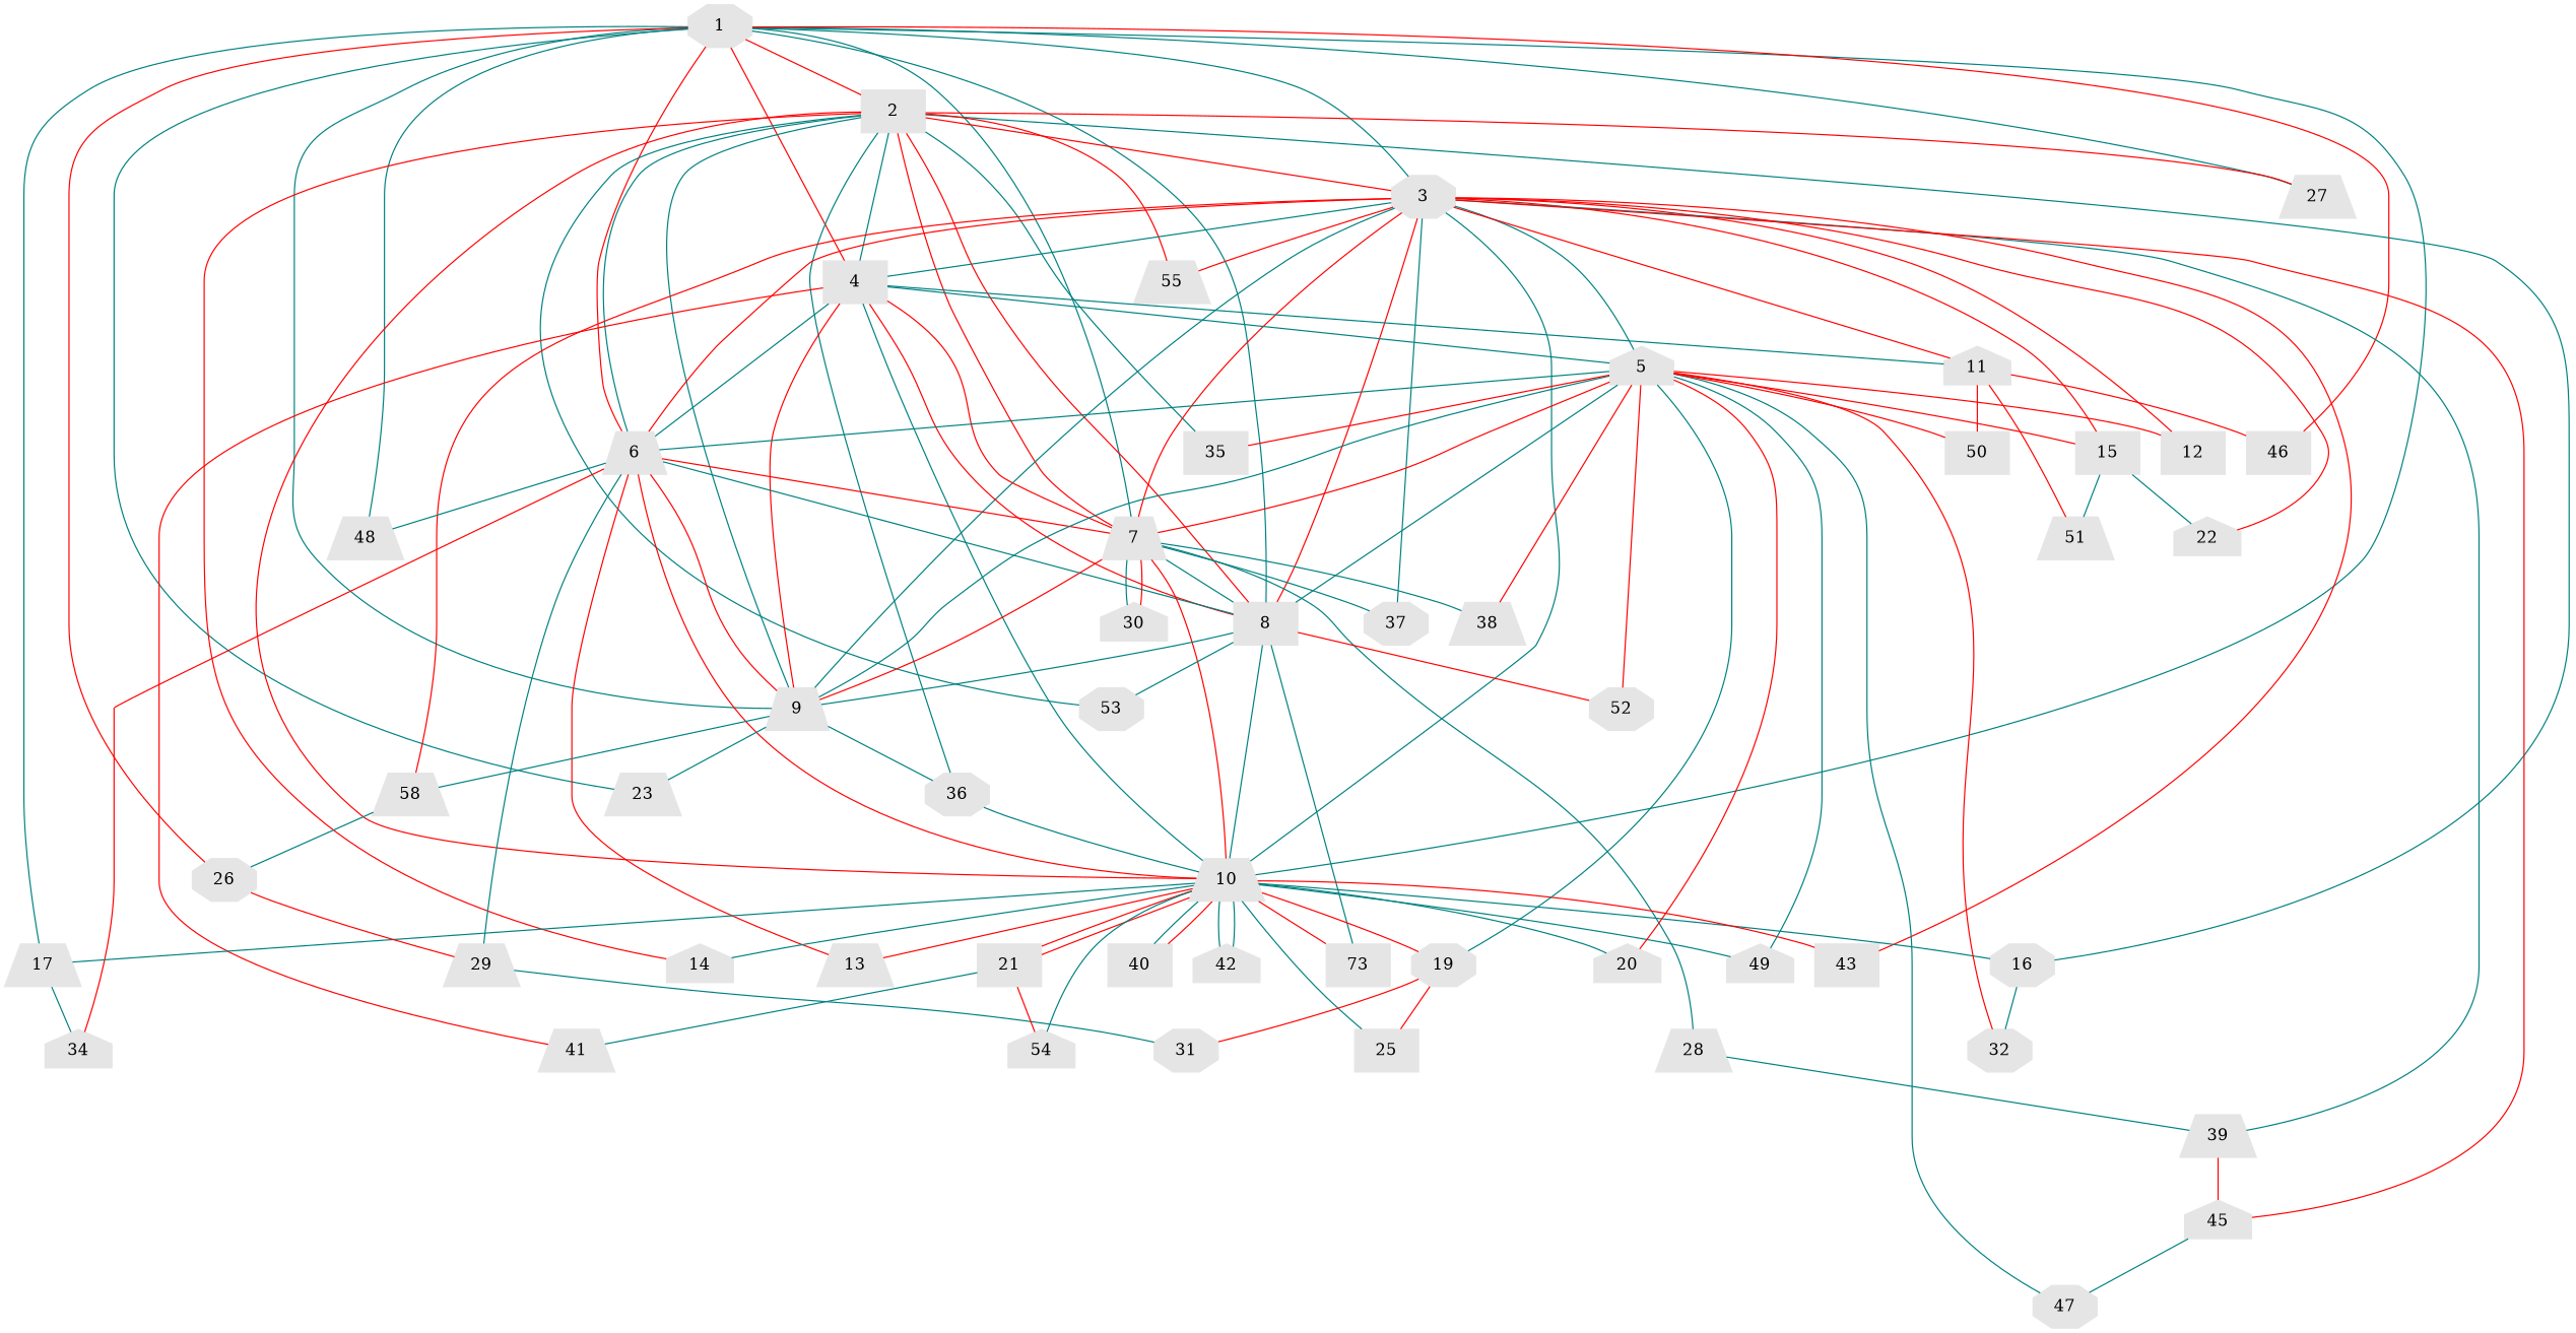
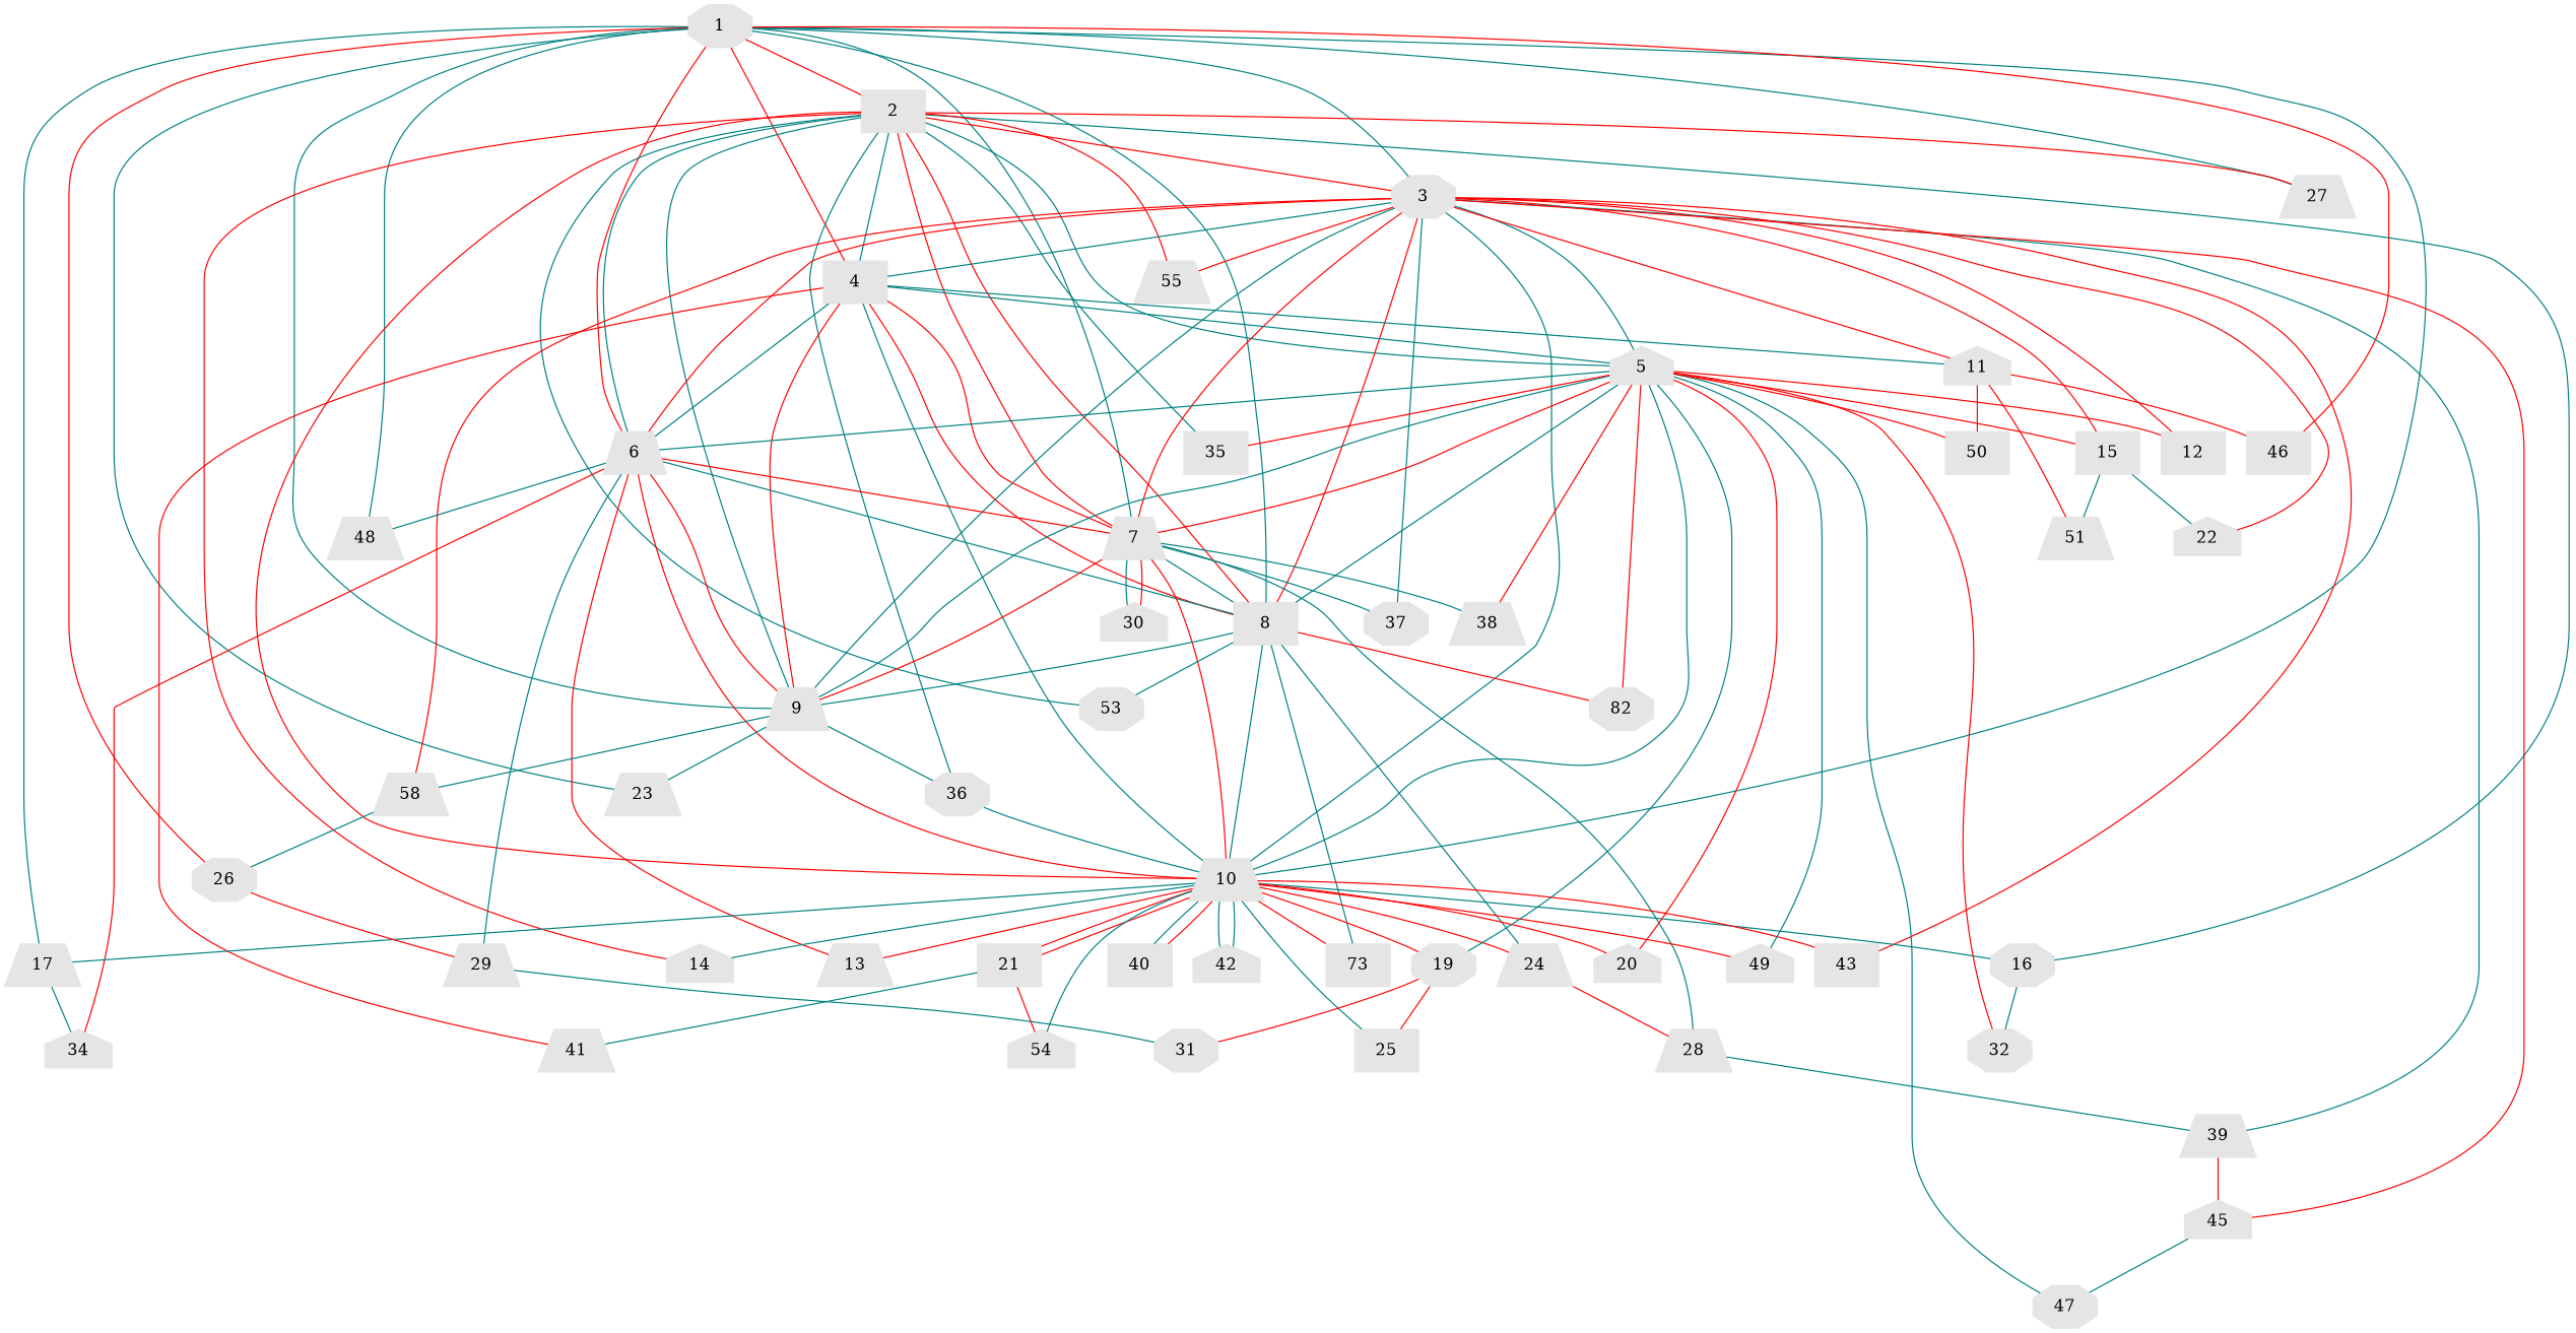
  graph {
    node [color=gray90 shape=trapezium style=filled]
    edge [color=teal]
    1 [shape=octagon]
    2 [shape=box]
    3 [shape=octagon]
    4 [shape=box]
    6
    7
    8 [shape=box]
    9
    10
    17
    23
    26 [shape=octagon]
    27
    46 [shape=box]
    48
    5 [shape=house]
    14 [shape=house]
    16 [shape=octagon]
    35 [shape=box]
    36 [shape=octagon]
    53 [shape=octagon]
    55
    11 [shape=house]
    12 [shape=box]
    15 [shape=box]
    n26 [label=58]
    37 [shape=octagon]
    39
    43 [shape=box]
    45 [shape=house]
    22 [shape=house]
    41
    19 [shape=octagon]
    20 [shape=house]
    32 [shape=octagon]
    38
    47 [shape=octagon]
    49 [shape=house]
    50 [shape=box]
-   52 [shape=octagon]
+   52 [shape=octagon label=82]
    13
    29
    34 [shape=house]
    28
    30 [shape=house]
+   24
    n47 [label=73 shape=box]
    21 [shape=box]
    25 [shape=box]
    40 [shape=box]
    42 [shape=house]
    54 [shape=house]
    51
    31 [shape=octagon]
    1 -- 2 [color=red]
    1 -- 3
    1 -- 4 [color=red]
    1 -- 6 [color=red]
    1 -- 7
    1 -- 8
    1 -- 9
    1 -- 10
    1 -- 17
    1 -- 23
    1 -- 26 [color=red]
    1 -- 27
    1 -- 46 [color=red]
    1 -- 48
    2 -- 3 [color=red]
    2 -- 4
    2 -- 6
    2 -- 7 [color=red]
    2 -- 8 [color=red]
    2 -- 9
    2 -- 10 [color=red]
    2 -- 27 [color=red]
+   2 -- 5
    2 -- 14 [color=red]
    2 -- 16
    2 -- 35
    2 -- 36
    2 -- 53
    2 -- 55 [color=red]
    3 -- 4
    3 -- 6 [color=red]
    3 -- 7 [color=red]
    3 -- 8 [color=red]
    3 -- 9
    3 -- 10
    3 -- 5
    3 -- 55 [color=red]
    3 -- 11 [color=red]
    3 -- 12 [color=red]
    3 -- 15 [color=red]
    3 -- n26 [color=red]
    3 -- 37
    3 -- 39
    3 -- 43 [color=red]
    3 -- 45 [color=red]
    3 -- 22 [color=red]
    4 -- 6
    4 -- 7 [color=red]
    4 -- 8 [color=red]
    4 -- 9 [color=red]
    4 -- 10
    4 -- 5
    4 -- 11
    4 -- 41 [color=red]
    6 -- 7 [color=red]
    6 -- 8
    6 -- 9 [color=red]
    6 -- 10 [color=red]
    6 -- 48
    6 -- 13 [color=red]
    6 -- 29
    6 -- 34 [color=red]
    7 -- 8
    7 -- 9 [color=red]
    7 -- 10 [color=red]
    7 -- 37
    7 -- 38
    7 -- 28
    7 -- 30
    7 -- 30 [color=red]
    8 -- 9
    8 -- 10
    8 -- 53
    8 -- 52 [color=red]
+   8 -- 24
    8 -- n47
    9 -- 23
    9 -- 36
    9 -- n26
    10 -- 17
    10 -- 14
    10 -- 16
    10 -- 43 [color=red]
    10 -- 19 [color=red]
-   10 -- 20
-   10 -- 49
+   10 -- 20 [color=red]
+   10 -- 49 [color=red]
    10 -- 13 [color=red]
+   10 -- 24 [color=red]
    10 -- n47 [color=red]
    10 -- 21 [color=red]
    10 -- 21 [color=red]
    10 -- 25
    10 -- 40
    10 -- 40 [color=red]
    10 -- 42
    10 -- 42
    10 -- 54
    17 -- 34
    26 -- 29 [color=red]
    5 -- 6
    5 -- 7 [color=red]
    5 -- 8
    5 -- 9
+   5 -- 10
    5 -- 35 [color=red]
    5 -- 12 [color=red]
    5 -- 15 [color=red]
    5 -- 19
    5 -- 20 [color=red]
    5 -- 32 [color=red]
    5 -- 38 [color=red]
    5 -- 47
    5 -- 49
    5 -- 50 [color=red]
    5 -- 52 [color=red]
    16 -- 32
    36 -- 10
    11 -- 46 [color=red]
    11 -- 50 [color=red]
    11 -- 51 [color=red]
    15 -- 22
    15 -- 51
    n26 -- 26
    39 -- 45 [color=red]
    45 -- 47
    19 -- 25 [color=red]
    19 -- 31 [color=red]
    29 -- 31
    28 -- 39
+   24 -- 28 [color=red]
    21 -- 41
    21 -- 54 [color=red]
  }
